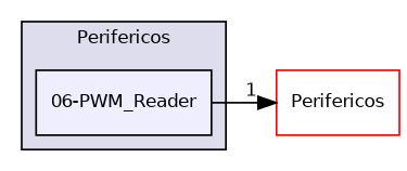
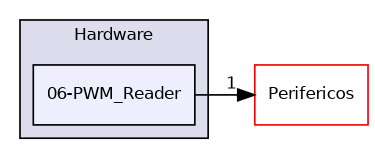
  digraph {
    compound=true
    rankdir=LR
    node [fontname=Helvetica fontsize=10 shape=box style=filled]
    n1 [fillcolor="#eeeeff" label="06-PWM_Reader" pencolor=black]
    n2 [color=red fillcolor=white label=Perifericos]
    subgraph cluster_1 {
      bgcolor="#ddddee"
      fontname=Helvetica
      fontsize=10
-     label=Perifericos
+     label=Hardware
      pencolor=black
      n1
    }
    n1 -> n2 [headlabel=1 labeldistance=1.5 labelfontname=Helvetica labelfontsize=10]
  }
